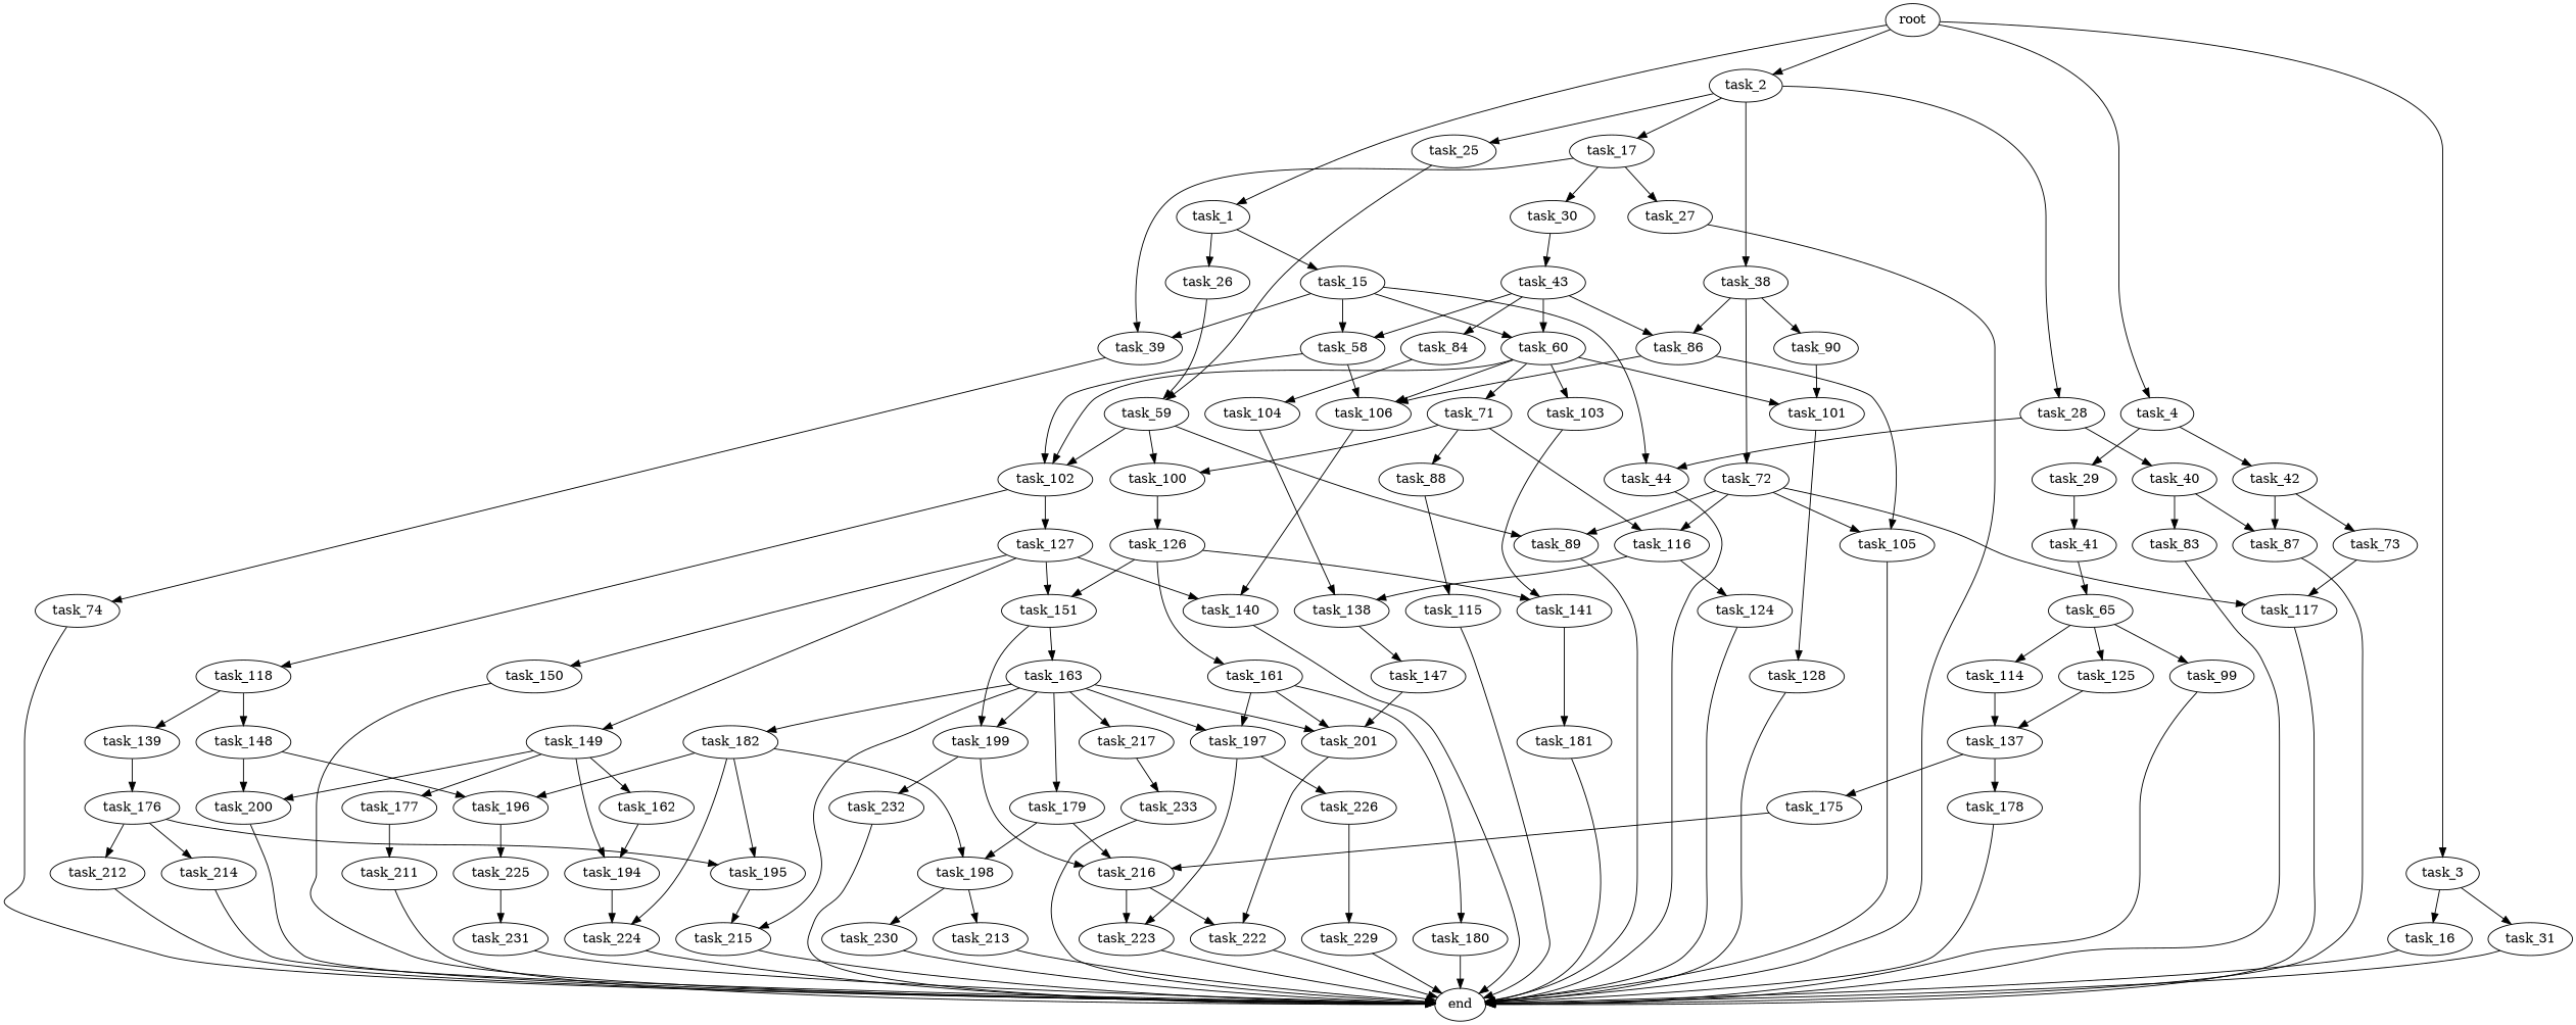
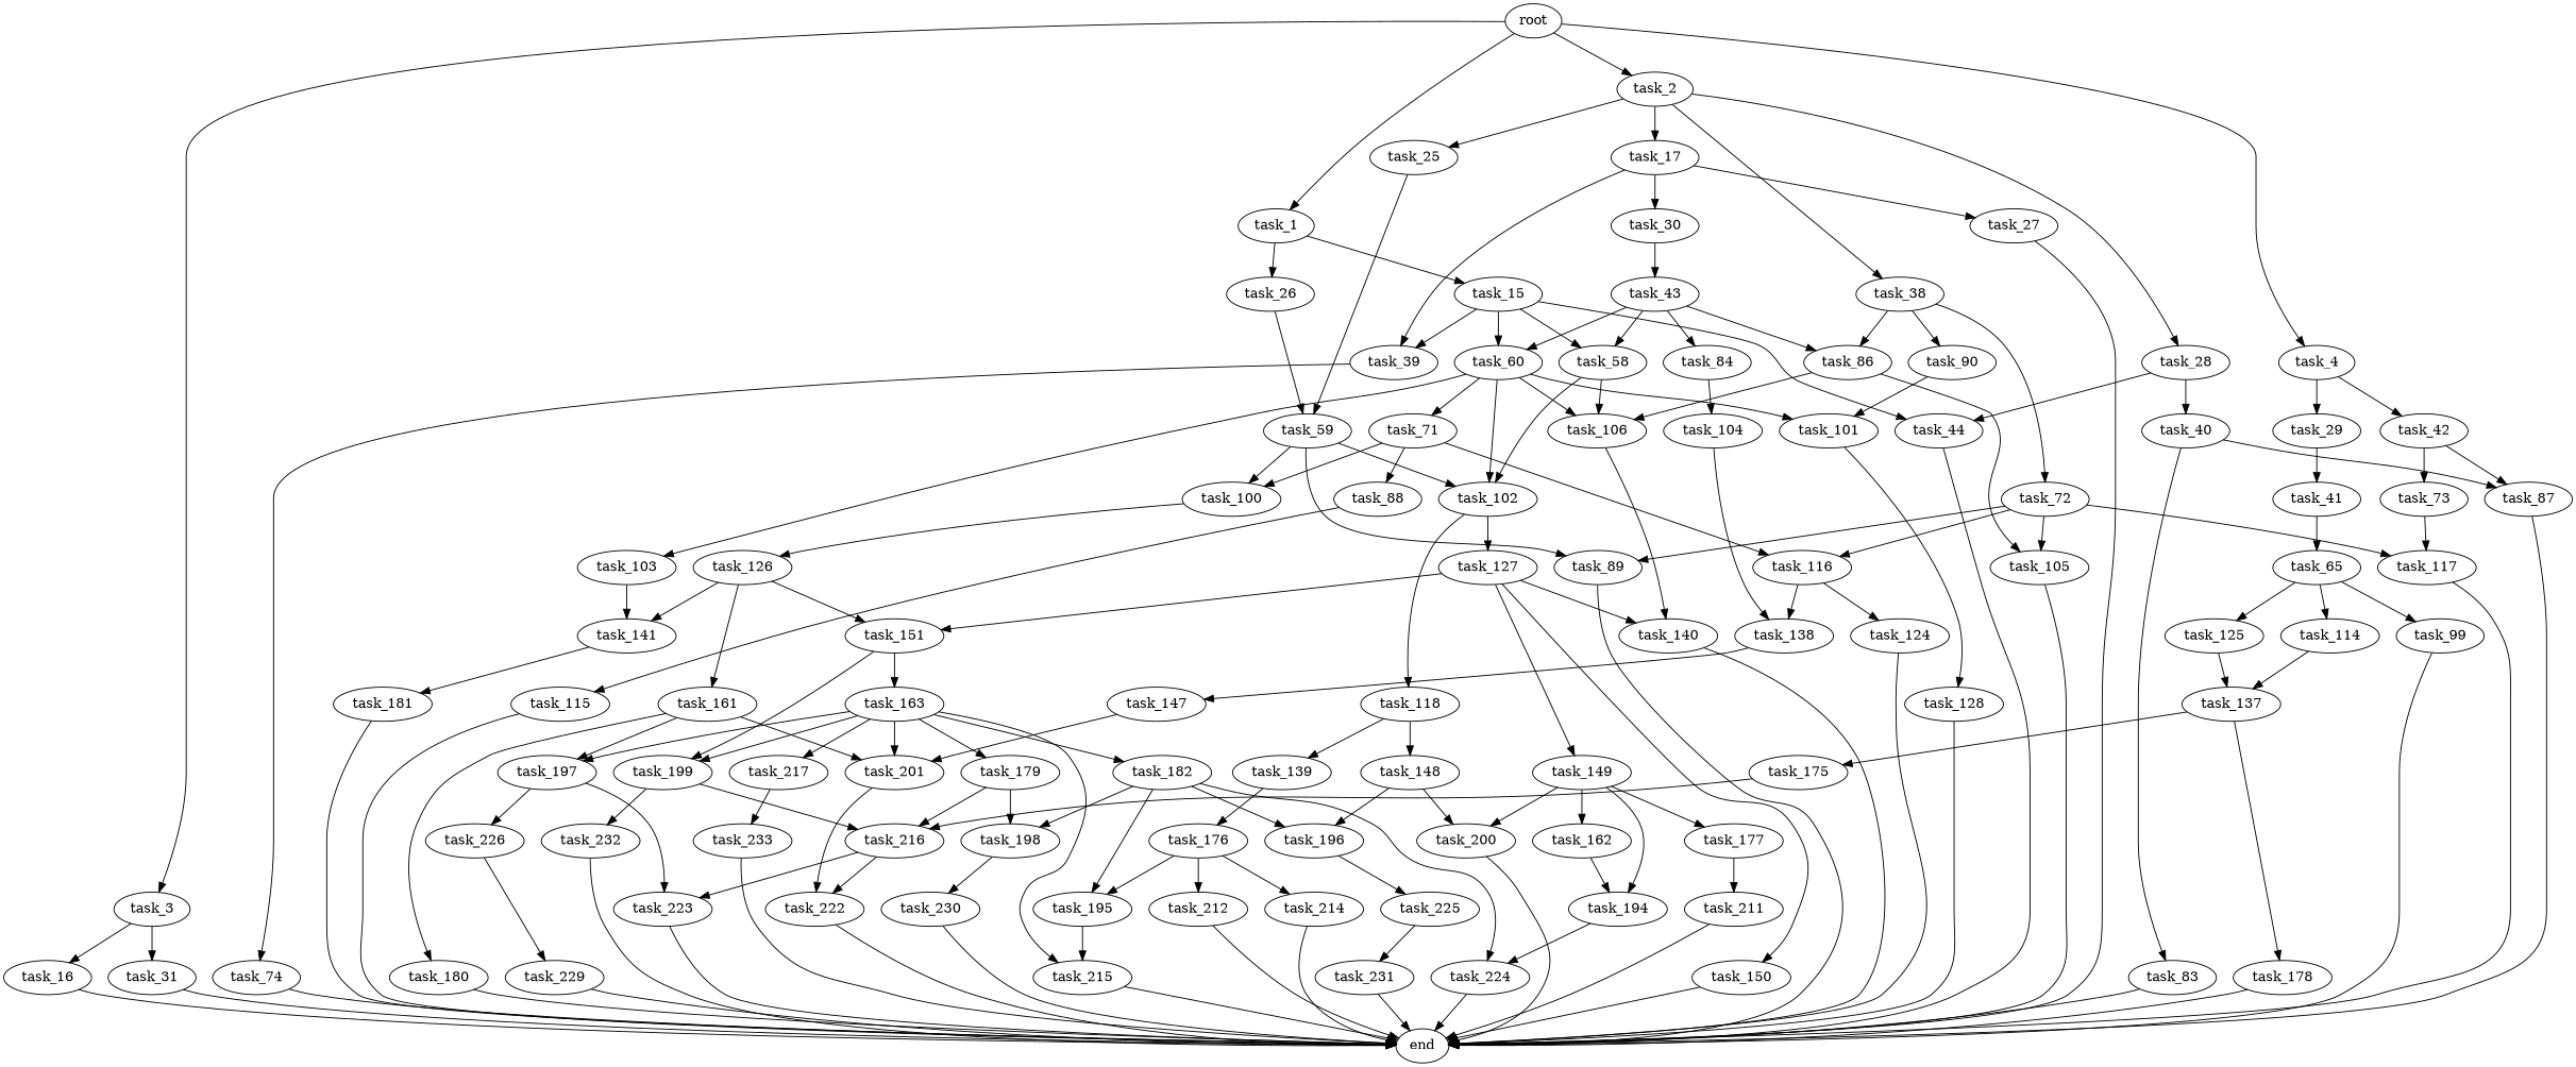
  digraph {
    root
    task_1
    task_2
    task_3
    task_4
    task_15
    task_26
    task_17
    task_25
    task_28
    task_38
    task_16
    task_31
    task_29
    task_42
    task_39
    task_44
    task_58
    task_60
    task_59
    task_27
    task_30
    task_40
    task_72
    task_86
    task_90
    end
    task_41
    task_87
    task_73
    task_74
    task_102
    task_106
    task_71
    task_101
    task_103
    task_89
    task_100
    task_43
    task_83
    task_116
    task_105
    task_117
    n44 [label=task_65]
    task_118
    task_127
    task_140
    task_88
    task_128
    task_141
    task_84
    task_126
    task_99
    task_114
    task_125
    task_104
    task_138
    task_124
    task_137
    task_139
    task_148
    task_151
    task_149
    task_150
    task_161
    task_115
    task_181
    task_147
    task_175
    task_178
    task_163
    task_199
    task_201
    task_180
    task_197
    task_176
    task_196
    task_200
    task_162
    task_177
    task_194
    task_216
    task_195
    task_212
    task_214
    task_225
    task_179
    task_182
    task_215
    task_217
    task_232
    task_222
    task_223
    task_226
    task_211
    task_224
    task_231
    task_198
    task_233
    task_229
    task_230
-   task_213
    root -> task_1
    root -> task_2
    root -> task_3
    root -> task_4
    task_1 -> task_15
    task_1 -> task_26
    task_2 -> task_17
    task_2 -> task_25
    task_2 -> task_28
    task_2 -> task_38
    task_3 -> task_16
    task_3 -> task_31
    task_4 -> task_29
    task_4 -> task_42
    task_15 -> task_39
    task_15 -> task_44
    task_15 -> task_58
    task_15 -> task_60
    task_26 -> task_59
    task_17 -> task_39
    task_17 -> task_27
    task_17 -> task_30
    task_25 -> task_59
    task_28 -> task_44
    task_28 -> task_40
    task_38 -> task_72
    task_38 -> task_86
    task_38 -> task_90
    task_16 -> end
    task_31 -> end
    task_29 -> task_41
    task_42 -> task_87
    task_42 -> task_73
    task_39 -> task_74
    task_44 -> end
    task_58 -> task_102
    task_58 -> task_106
    task_60 -> task_102
    task_60 -> task_106
    task_60 -> task_71
    task_60 -> task_101
    task_60 -> task_103
    task_59 -> task_102
    task_59 -> task_89
    task_59 -> task_100
    task_27 -> end
    task_30 -> task_43
    task_40 -> task_87
    task_40 -> task_83
    task_72 -> task_89
    task_72 -> task_116
    task_72 -> task_105
    task_72 -> task_117
    task_86 -> task_106
    task_86 -> task_105
    task_90 -> task_101
    task_41 -> n44
    task_87 -> end
    task_73 -> task_117
    task_74 -> end
    task_102 -> task_118
    task_102 -> task_127
    task_106 -> task_140
    task_71 -> task_100
    task_71 -> task_116
    task_71 -> task_88
    task_101 -> task_128
    task_103 -> task_141
    task_89 -> end
    task_100 -> task_126
    task_43 -> task_58
    task_43 -> task_60
    task_43 -> task_86
    task_43 -> task_84
    task_83 -> end
    task_116 -> task_138
    task_116 -> task_124
    task_105 -> end
    task_117 -> end
    n44 -> task_99
    n44 -> task_114
    n44 -> task_125
    task_118 -> task_139
    task_118 -> task_148
    task_127 -> task_140
    task_127 -> task_151
    task_127 -> task_149
    task_127 -> task_150
    task_140 -> end
    task_88 -> task_115
    task_128 -> end
    task_141 -> task_181
    task_84 -> task_104
    task_126 -> task_141
    task_126 -> task_151
    task_126 -> task_161
    task_99 -> end
    task_114 -> task_137
    task_125 -> task_137
    task_104 -> task_138
    task_138 -> task_147
    task_124 -> end
    task_137 -> task_175
    task_137 -> task_178
    task_139 -> task_176
    task_148 -> task_196
    task_148 -> task_200
    task_151 -> task_163
    task_151 -> task_199
    task_149 -> task_200
    task_149 -> task_162
    task_149 -> task_177
    task_149 -> task_194
    task_150 -> end
    task_161 -> task_201
    task_161 -> task_180
    task_161 -> task_197
    task_115 -> end
    task_181 -> end
    task_147 -> task_201
    task_175 -> task_216
    task_178 -> end
    task_163 -> task_199
    task_163 -> task_201
    task_163 -> task_197
    task_163 -> task_179
    task_163 -> task_182
    task_163 -> task_215
    task_163 -> task_217
    task_199 -> task_216
    task_199 -> task_232
    task_201 -> task_222
    task_180 -> end
    task_197 -> task_223
    task_197 -> task_226
    task_176 -> task_195
    task_176 -> task_212
    task_176 -> task_214
    task_196 -> task_225
    task_200 -> end
    task_162 -> task_194
    task_177 -> task_211
    task_194 -> task_224
    task_216 -> task_222
    task_216 -> task_223
    task_195 -> task_215
    task_212 -> end
    task_214 -> end
    task_225 -> task_231
    task_179 -> task_216
    task_179 -> task_198
    task_182 -> task_196
    task_182 -> task_195
    task_182 -> task_224
    task_182 -> task_198
    task_215 -> end
    task_217 -> task_233
    task_232 -> end
    task_222 -> end
    task_223 -> end
    task_226 -> task_229
    task_211 -> end
    task_224 -> end
    task_231 -> end
    task_198 -> task_230
-   task_198 -> task_213
    task_233 -> end
    task_229 -> end
    task_230 -> end
-   task_213 -> end
  }
